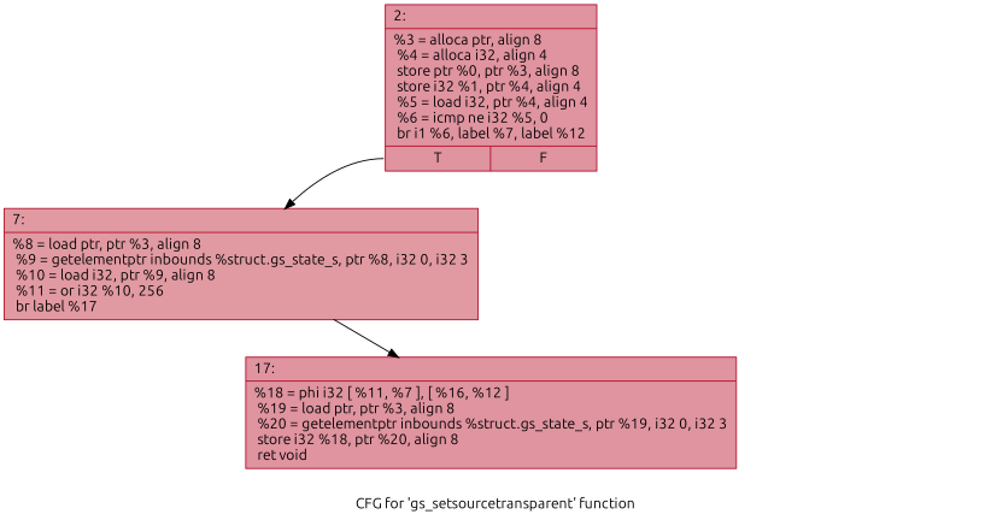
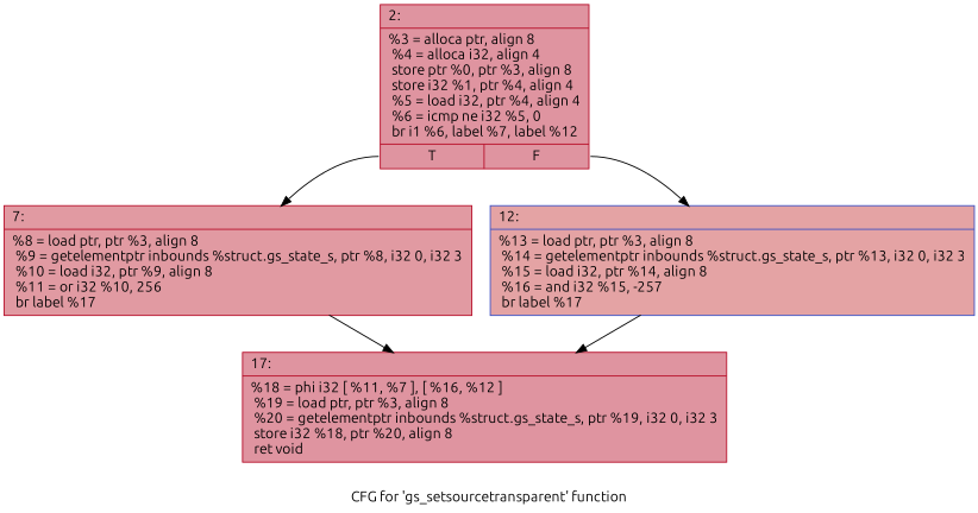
  digraph {
    label="CFG for 'gs_setsourcetransparent' function"
    fontname=Ubuntu
    node [color="#b70d28ff" fillcolor="#b70d2870" fontname=Ubuntu shape=record style=filled]
    edge [fontname=Ubuntu]
    n1 [label="{2:\l|  %3 = alloca ptr, align 8\l  %4 = alloca i32, align 4\l  store ptr %0, ptr %3, align 8\l  store i32 %1, ptr %4, align 4\l  %5 = load i32, ptr %4, align 4\l  %6 = icmp ne i32 %5, 0\l  br i1 %6, label %7, label %12\l|{<s0>T|<s1>F}}"]
    n2 [fillcolor="#bb1b2c70" label="{7:\l|  %8 = load ptr, ptr %3, align 8\l  %9 = getelementptr inbounds %struct.gs_state_s, ptr %8, i32 0, i32 3\l  %10 = load i32, ptr %9, align 8\l  %11 = or i32 %10, 256\l  br label %17\l}"]
+   n3 [color="#3d50c3ff" fillcolor="#c32e3170" label="{12:\l|  %13 = load ptr, ptr %3, align 8\l  %14 = getelementptr inbounds %struct.gs_state_s, ptr %13, i32 0, i32 3\l  %15 = load i32, ptr %14, align 8\l  %16 = and i32 %15, -257\l  br label %17\l}"]
    n4 [label="{17:\l|  %18 = phi i32 [ %11, %7 ], [ %16, %12 ]\l  %19 = load ptr, ptr %3, align 8\l  %20 = getelementptr inbounds %struct.gs_state_s, ptr %19, i32 0, i32 3\l  store i32 %18, ptr %20, align 8\l  ret void\l}"]
    n1 -> n2 [tailport=s0]
+   n1 -> n3 [tailport=s1]
    n2 -> n4
+   n3 -> n4
  }
